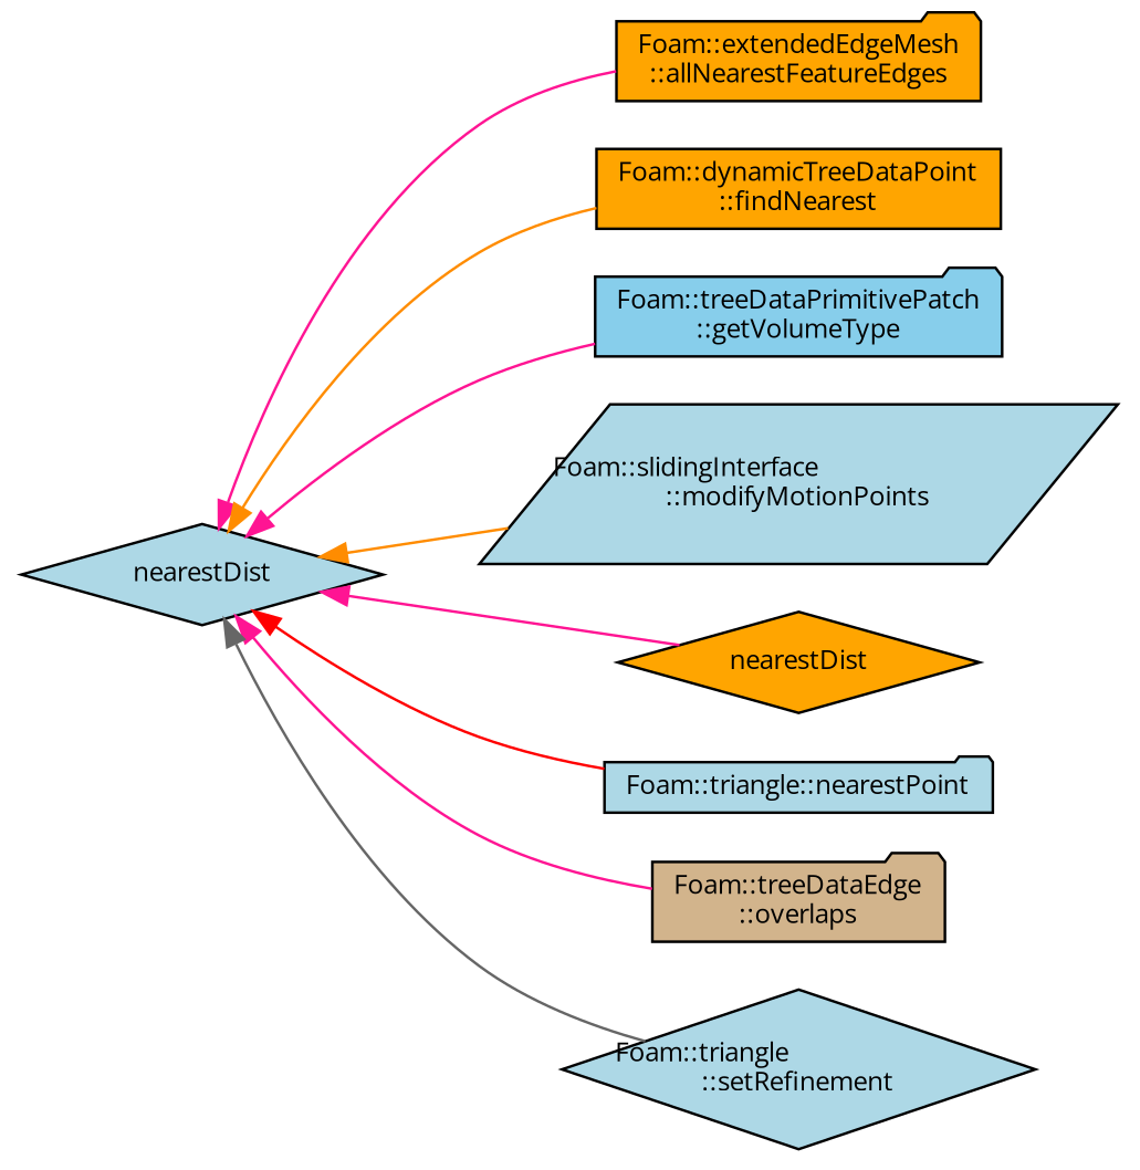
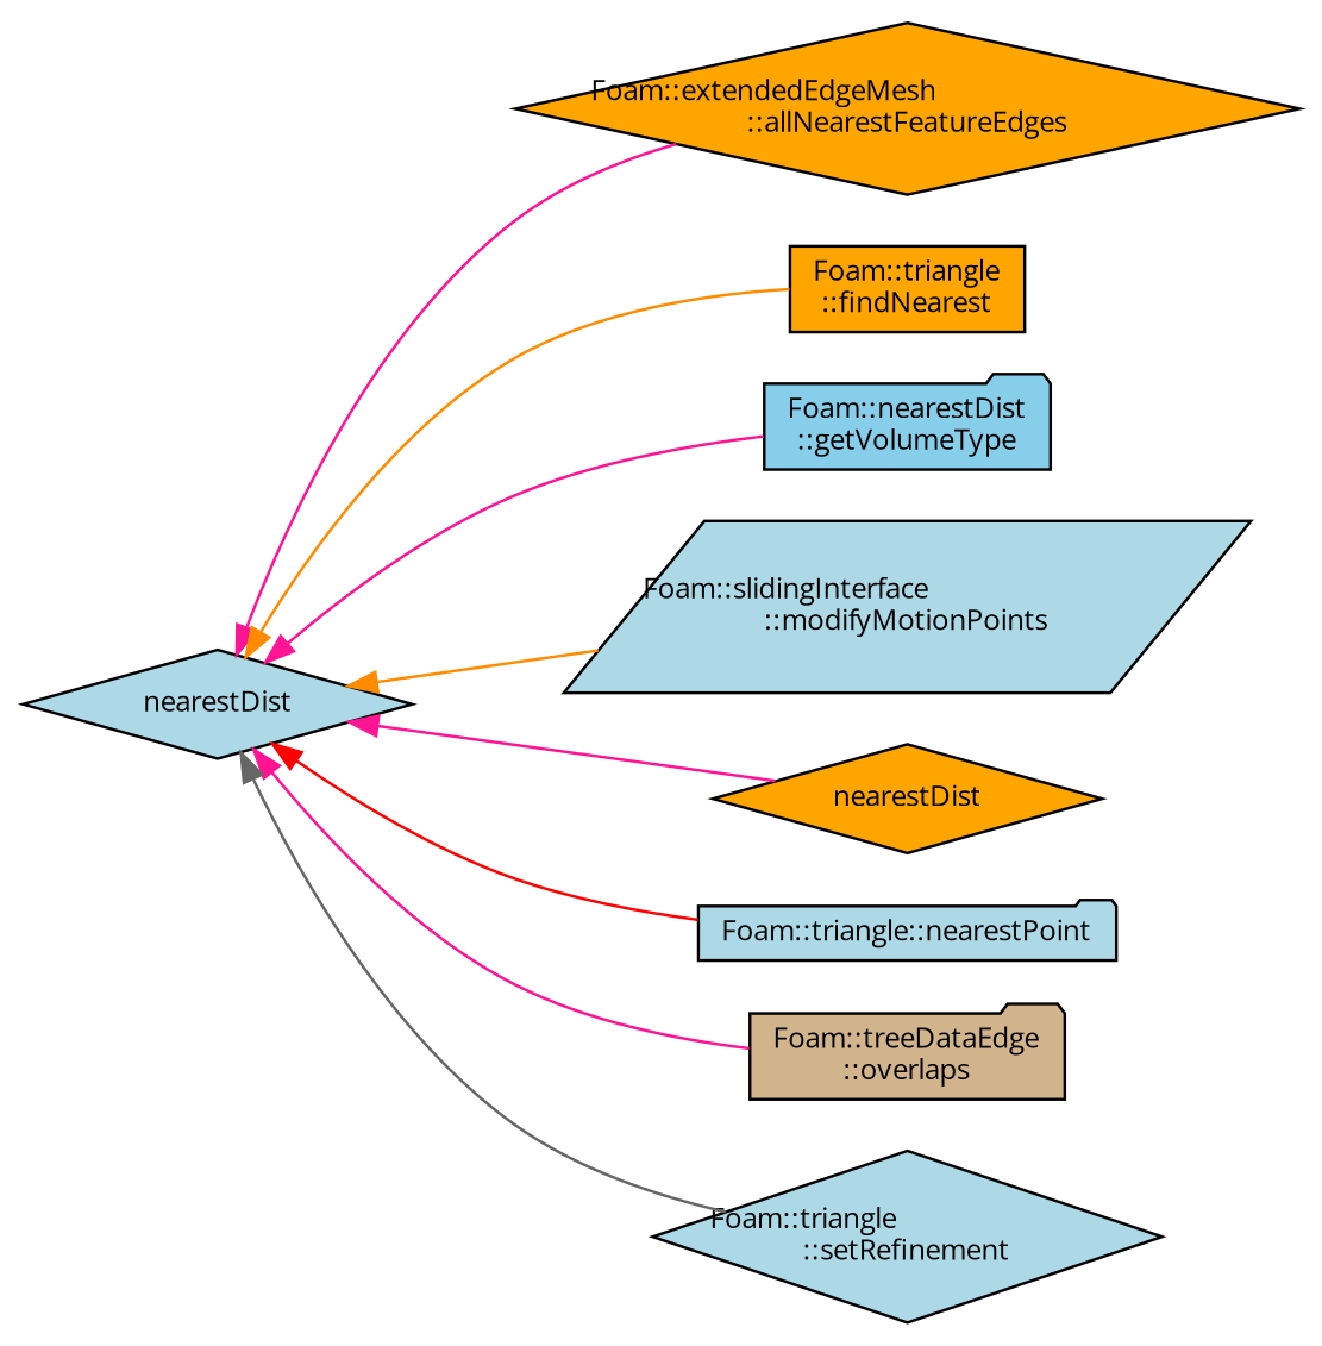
  digraph {
    fontname="Open Sans"
    rankdir=LR
    node [color=black fillcolor=lightblue fontname="Open Sans" fontsize=10 shape=diamond style=filled]
    edge [color=deeppink dir=back fontname="Open Sans" fontsize=10 labelfontname=FreeSans labelfontsize=10 style=solid]
    n1 [fontcolor=black height=0.2 label=nearestDist width=0.4]
-   n2 [fillcolor=orange height=0.2 label="Foam::extendedEdgeMesh\l::allNearestFeatureEdges" shape=folder width=0.4]
-   n3 [fillcolor=orange height=0.2 label="Foam::dynamicTreeDataPoint\l::findNearest" shape=box width=0.4]
-   n4 [fillcolor=skyblue height=0.2 label="Foam::treeDataPrimitivePatch\l::getVolumeType" shape=folder width=0.4]
+   n2 [fillcolor=orange height=0.2 label="Foam::extendedEdgeMesh\l::allNearestFeatureEdges" width=0.4]
+   n3 [fillcolor=orange height=0.2 label="Foam::triangle\l::findNearest" shape=box width=0.4]
+   n4 [fillcolor=skyblue height=0.2 label="Foam::nearestDist\l::getVolumeType" shape=folder width=0.4]
    n5 [height=0.2 label="Foam::slidingInterface\l::modifyMotionPoints" shape=parallelogram width=0.4]
    n6 [fillcolor=orange height=0.2 label=nearestDist width=0.4]
    n7 [height=0.2 label="Foam::triangle::nearestPoint" shape=folder width=0.4]
    n8 [fillcolor=tan height=0.2 label="Foam::treeDataEdge\l::overlaps" shape=folder width=0.4]
    n9 [height=0.2 label="Foam::triangle\l::setRefinement" width=0.4]
    n1 -> n2
    n1 -> n3 [color=darkorange]
    n1 -> n4
    n1 -> n5 [color=darkorange]
    n1 -> n6
    n1 -> n7 [color=red]
    n1 -> n8
    n1 -> n9 [color=gray40]
  }
